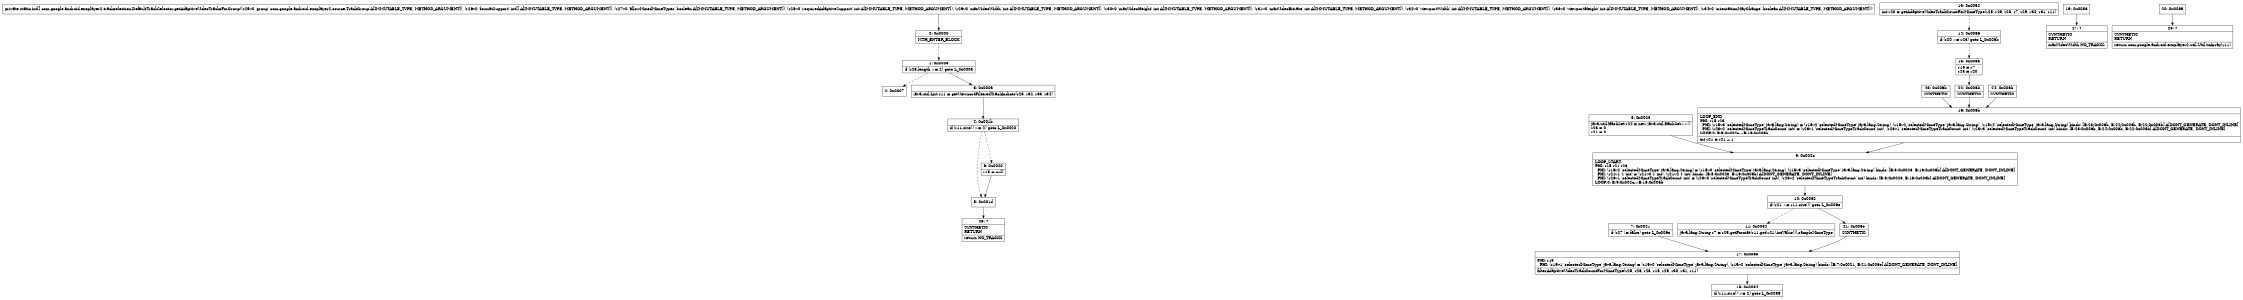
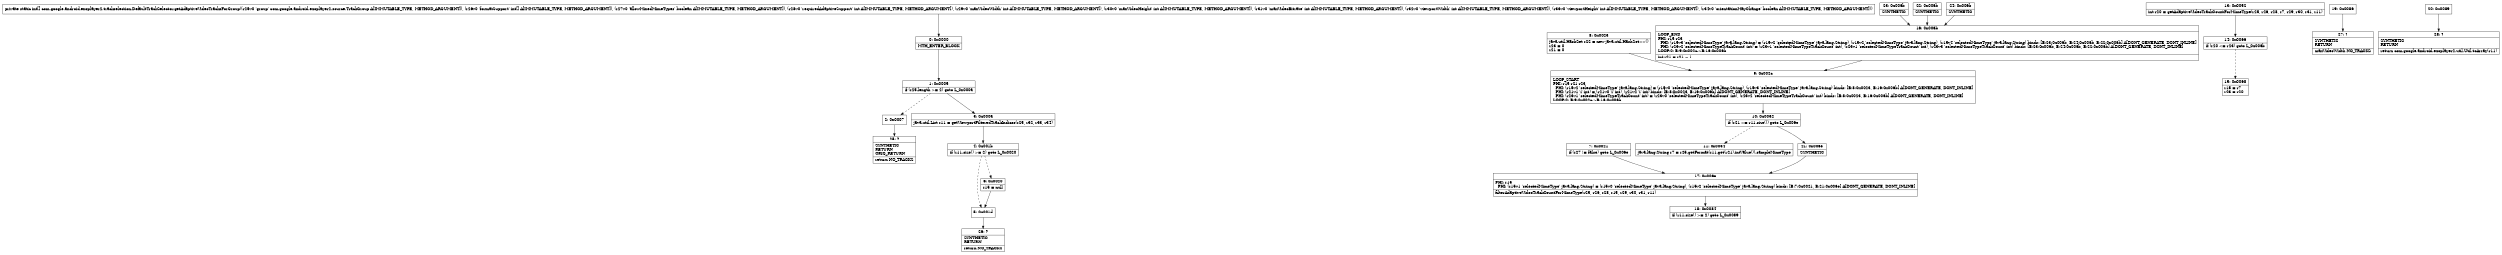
  digraph {
    node [shape=record]
    n1 [label="{0\:\ 0x0000|MTH_ENTER_BLOCK\l}"]
    n2 [label="{1\:\ 0x0005|if (r25.length \>= 2) goto L_0x000a\l}"]
    n3 [label="{2\:\ 0x0007}"]
    n4 [label="{3\:\ 0x000a|java.util.List r11 = getViewportFilteredTrackIndices(r25, r32, r33, r34)\l}"]
+   n5 [label="{25\:\ ?|SYNTHETIC\lRETURN\lORIG_RETURN\l|return NO_TRACKS\l}"]
    n6 [label="{4\:\ 0x001b|if (r11.size() \>= 2) goto L_0x0020\l}"]
    n7 [label="{5\:\ 0x001d}"]
    n8 [label="{6\:\ 0x0020|r15 = null\l}"]
    n9 [label="{26\:\ ?|SYNTHETIC\lRETURN\l|return NO_TRACKS\l}"]
    n10 [label="{7\:\ 0x0021|if (r27 != false) goto L_0x006e\l}"]
    n11 [label="{17\:\ 0x006e|PHI: r15 \l  PHI: (r15v1 'selectedMimeType' java.lang.String) = (r15v0 'selectedMimeType' java.lang.String), (r15v2 'selectedMimeType' java.lang.String) binds: [B:7:0x0021, B:21:0x006e] A[DONT_GENERATE, DONT_INLINE]\l|filterAdaptiveVideoTrackCountForMimeType(r25, r26, r28, r15, r29, r30, r31, r11)\l}"]
    n12 [label="{8\:\ 0x0023|java.util.HashSet r22 = new java.util.HashSet\<\>()\lr23 = 0\lr21 = 0\l}"]
    n13 [label="{9\:\ 0x002c|LOOP_START\lPHI: r15 r21 r23 \l  PHI: (r15v2 'selectedMimeType' java.lang.String) = (r15v0 'selectedMimeType' java.lang.String), (r15v3 'selectedMimeType' java.lang.String) binds: [B:8:0x0023, B:16:0x006b] A[DONT_GENERATE, DONT_INLINE]\l  PHI: (r21v1 'i' int) = (r21v0 'i' int), (r21v2 'i' int) binds: [B:8:0x0023, B:16:0x006b] A[DONT_GENERATE, DONT_INLINE]\l  PHI: (r23v1 'selectedMimeTypeTrackCount' int) = (r23v0 'selectedMimeTypeTrackCount' int), (r23v2 'selectedMimeTypeTrackCount' int) binds: [B:8:0x0023, B:16:0x006b] A[DONT_GENERATE, DONT_INLINE]\lLOOP:0: B:9:0x002c\-\>B:16:0x006b\l}"]
    n14 [label="{18\:\ 0x0084|if (r11.size() \>= 2) goto L_0x0089\l}"]
    n15 [label="{10\:\ 0x0032|if (r21 \>= r11.size()) goto L_0x006e\l}"]
    n16 [label="{11\:\ 0x0034|java.lang.String r7 = r25.getFormat(r11.get(r21).intValue()).sampleMimeType\l}"]
    n17 [label="{21\:\ 0x006e|SYNTHETIC\l}"]
    n18 [label="{13\:\ 0x0052|int r20 = getAdaptiveVideoTrackCountForMimeType(r25, r26, r28, r7, r29, r30, r31, r11)\l}"]
    n19 [label="{14\:\ 0x0066|if (r20 \<= r23) goto L_0x006b\l}"]
    n20 [label="{23\:\ 0x006b|SYNTHETIC\l}"]
    n21 [label="{16\:\ 0x006b|LOOP_END\lPHI: r15 r23 \l  PHI: (r15v3 'selectedMimeType' java.lang.String) = (r15v2 'selectedMimeType' java.lang.String), (r15v2 'selectedMimeType' java.lang.String), (r15v4 'selectedMimeType' java.lang.String) binds: [B:23:0x006b, B:24:0x006b, B:22:0x006b] A[DONT_GENERATE, DONT_INLINE]\l  PHI: (r23v2 'selectedMimeTypeTrackCount' int) = (r23v1 'selectedMimeTypeTrackCount' int), (r23v1 'selectedMimeTypeTrackCount' int), (r23v3 'selectedMimeTypeTrackCount' int) binds: [B:23:0x006b, B:24:0x006b, B:22:0x006b] A[DONT_GENERATE, DONT_INLINE]\lLOOP:0: B:9:0x002c\-\>B:16:0x006b\l|int r21 = r21 + 1\l}"]
    n22 [label="{15\:\ 0x0068|r15 = r7\lr23 = r20\l}"]
    n23 [label="{22\:\ 0x006b|SYNTHETIC\l}"]
    n24 [label="{24\:\ 0x006b|SYNTHETIC\l}"]
    n25 [label="{19\:\ 0x0086}"]
    n26 [label="{27\:\ ?|SYNTHETIC\lRETURN\l|maxVideoWidth NO_TRACKS\l}"]
    n27 [label="{20\:\ 0x0089}"]
    n28 [label="{28\:\ ?|SYNTHETIC\lRETURN\l|return com.google.android.exoplayer2.util.Util.toArray(r11)\l}"]
    n29 [label="{private static int[] com.google.android.exoplayer2.trackselection.DefaultTrackSelector.getAdaptiveVideoTracksForGroup((r25v0 'group' com.google.android.exoplayer2.source.TrackGroup A[IMMUTABLE_TYPE, METHOD_ARGUMENT]), (r26v0 'formatSupport' int[] A[IMMUTABLE_TYPE, METHOD_ARGUMENT]), (r27v0 'allowMixedMimeTypes' boolean A[IMMUTABLE_TYPE, METHOD_ARGUMENT]), (r28v0 'requiredAdaptiveSupport' int A[IMMUTABLE_TYPE, METHOD_ARGUMENT]), (r29v0 'maxVideoWidth' int A[IMMUTABLE_TYPE, METHOD_ARGUMENT]), (r30v0 'maxVideoHeight' int A[IMMUTABLE_TYPE, METHOD_ARGUMENT]), (r31v0 'maxVideoBitrate' int A[IMMUTABLE_TYPE, METHOD_ARGUMENT]), (r32v0 'viewportWidth' int A[IMMUTABLE_TYPE, METHOD_ARGUMENT]), (r33v0 'viewportHeight' int A[IMMUTABLE_TYPE, METHOD_ARGUMENT]), (r34v0 'orientationMayChange' boolean A[IMMUTABLE_TYPE, METHOD_ARGUMENT])) }"]
-   n1 -> n2 [style=dashed]
+   n1 -> n2
    n2 -> n3 [style=dashed]
    n2 -> n4
+   n3 -> n5
    n4 -> n6
    n6 -> n7 [style=dashed]
    n6 -> n8 [style=dashed]
    n7 -> n9
    n8 -> n7
    n10 -> n11
    n11 -> n14
    n12 -> n13
    n13 -> n15
    n15 -> n16 [style=dashed]
    n15 -> n17
    n17 -> n11
-   n18 -> n19 [style=dashed]
+   n18 -> n19
    n19 -> n22 [style=dashed]
    n20 -> n21
    n21 -> n13
-   n22 -> n23
    n23 -> n21
    n24 -> n21
    n25 -> n26
    n27 -> n28
    n29 -> n1
  }
